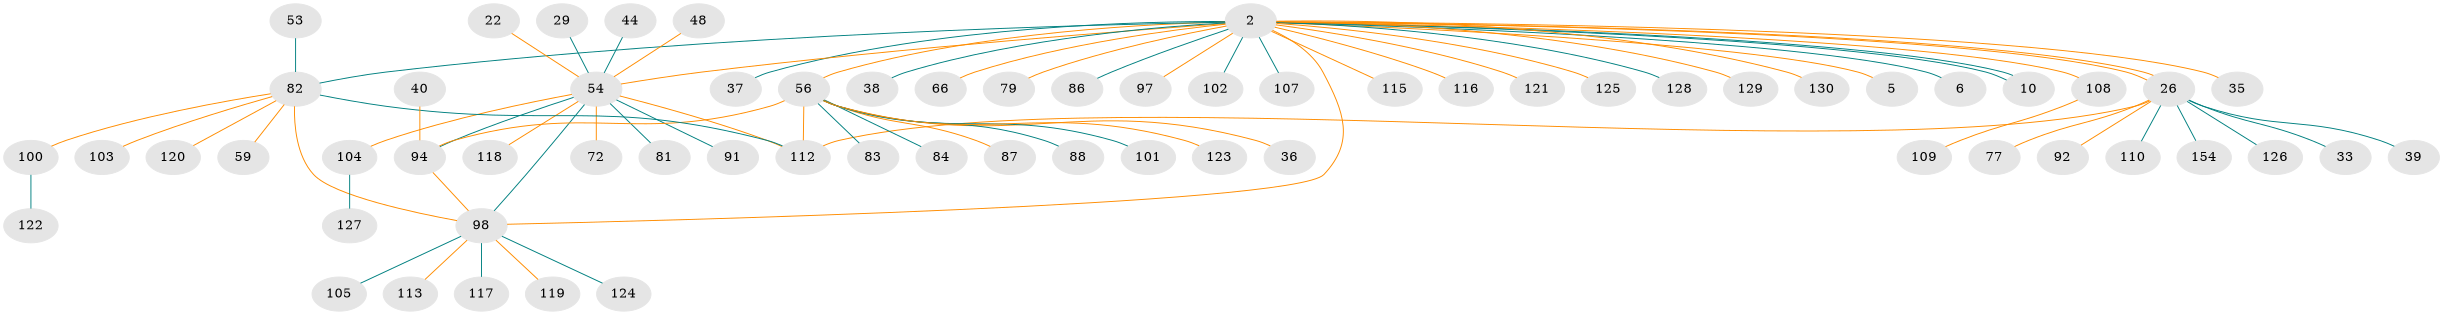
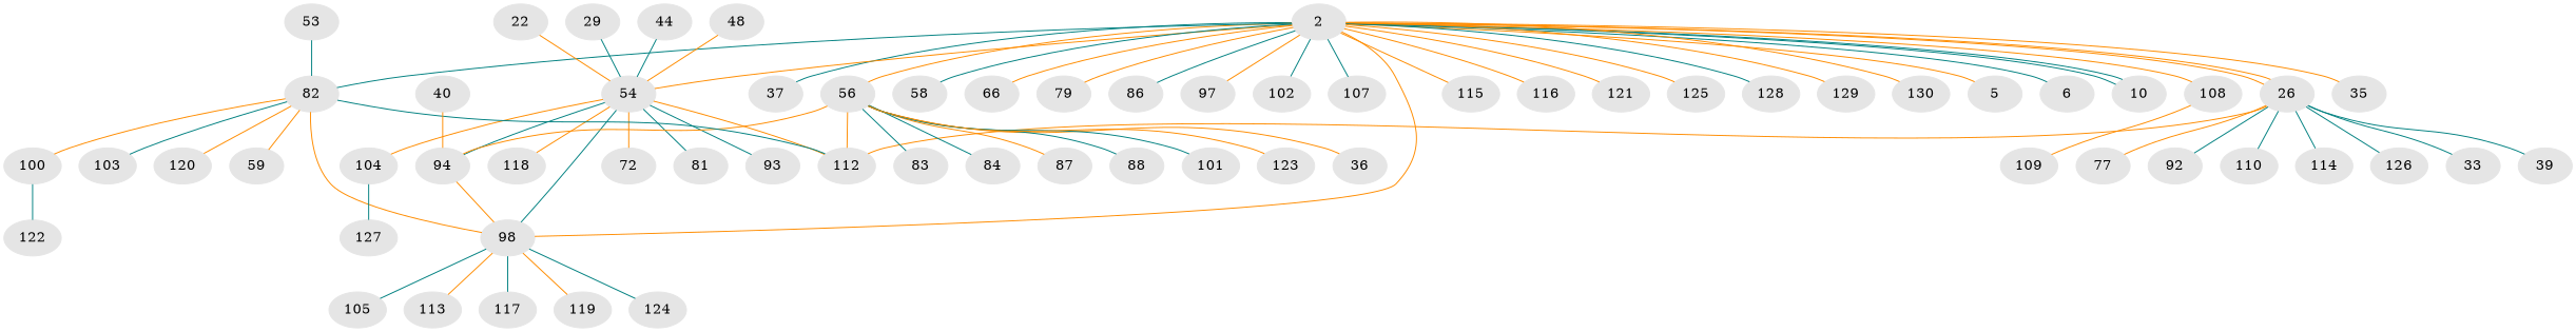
  graph {
    node [color=gray90 style=filled]
    edge [color=darkorange]
    2
    5
    6
    10
    26 [super="+15+25"]
    35 [super="+9"]
    37
    54 [super="+34+41"]
    56 [super="+7"]
-   58 [label=38]
+   58
    66
    79
    82 [super="+4"]
    86 [super="+78"]
    97
    98 [super="+96"]
    102 [super="+90+71"]
    107
    108 [super="+64"]
    115
    116
    121
    125 [super="+75"]
    128 [super="+17+50+24+27+28+31+43+59+61+65+70+80+93+95"]
    129
    130
    33
    39
    77 [super="+45+46"]
    92
    110
    112 [super="+73+111"]
-   114 [label=154]
+   114
    126
    94 [super="+49+74"]
    72
    81
-   91
+   91 [label=93]
    104 [super="+63+68"]
    118 [super="+21"]
    n41 [label=36]
    83
    84
    87
    88
    101
    123
    n48 [label=59]
    100
    103 [super="+11"]
    120
    105
    113
    117
    119
    124
    109
    22 [super="+12"]
    29
    40
    44
    48
    53 [super="+18"]
    127
    122
    2 -- 5
    2 -- 6 [color=teal]
    2 -- 10 [color=teal]
    2 -- 10 [color=teal]
    2 -- 26 [weight=3]
    2 -- 26
    2 -- 35
    2 -- 37 [color=teal]
    2 -- 54 [weight=5]
    2 -- 56 [weight=2]
    2 -- 58 [color=teal]
    2 -- 66
    2 -- 79
    2 -- 82 [color=teal weight=3]
    2 -- 86 [color=teal]
    2 -- 97
    2 -- 98
    2 -- 102 [color=teal weight=3]
    2 -- 107 [color=teal]
    2 -- 108
    2 -- 115
    2 -- 116
    2 -- 121
    2 -- 125
    2 -- 128 [color=teal]
    2 -- 129
    2 -- 130
    26 -- 33 [color=teal]
    26 -- 39 [color=teal]
    26 -- 77
-   26 -- 92
+   26 -- 92 [color=teal]
    26 -- 110 [color=teal]
    26 -- 112
    26 -- 114 [color=teal]
    26 -- 126 [color=teal]
    54 -- 98 [color=teal]
    54 -- 112
    54 -- 94 [color=teal weight=4]
    54 -- 72
    54 -- 81 [color=teal]
    54 -- 91 [color=teal]
    54 -- 104 [weight=2]
    54 -- 118
    56 -- 112
    56 -- 94
    56 -- n41
    56 -- 83 [color=teal]
    56 -- 84 [color=teal]
    56 -- 87
    56 -- 88 [color=teal]
    56 -- 101 [color=teal]
    56 -- 123
    82 -- 98
    82 -- 112 [color=teal]
    82 -- n48
    82 -- 100
-   82 -- 103
+   82 -- 103 [color=teal]
    82 -- 120
    98 -- 105 [color=teal]
    98 -- 113
    98 -- 117 [color=teal]
    98 -- 119
    98 -- 124 [color=teal]
    108 -- 109
    94 -- 98
    104 -- 127 [color=teal]
    100 -- 122 [color=teal]
    22 -- 54
    29 -- 54 [color=teal]
    40 -- 94
    44 -- 54 [color=teal]
    48 -- 54
    53 -- 82 [color=teal]
  }
